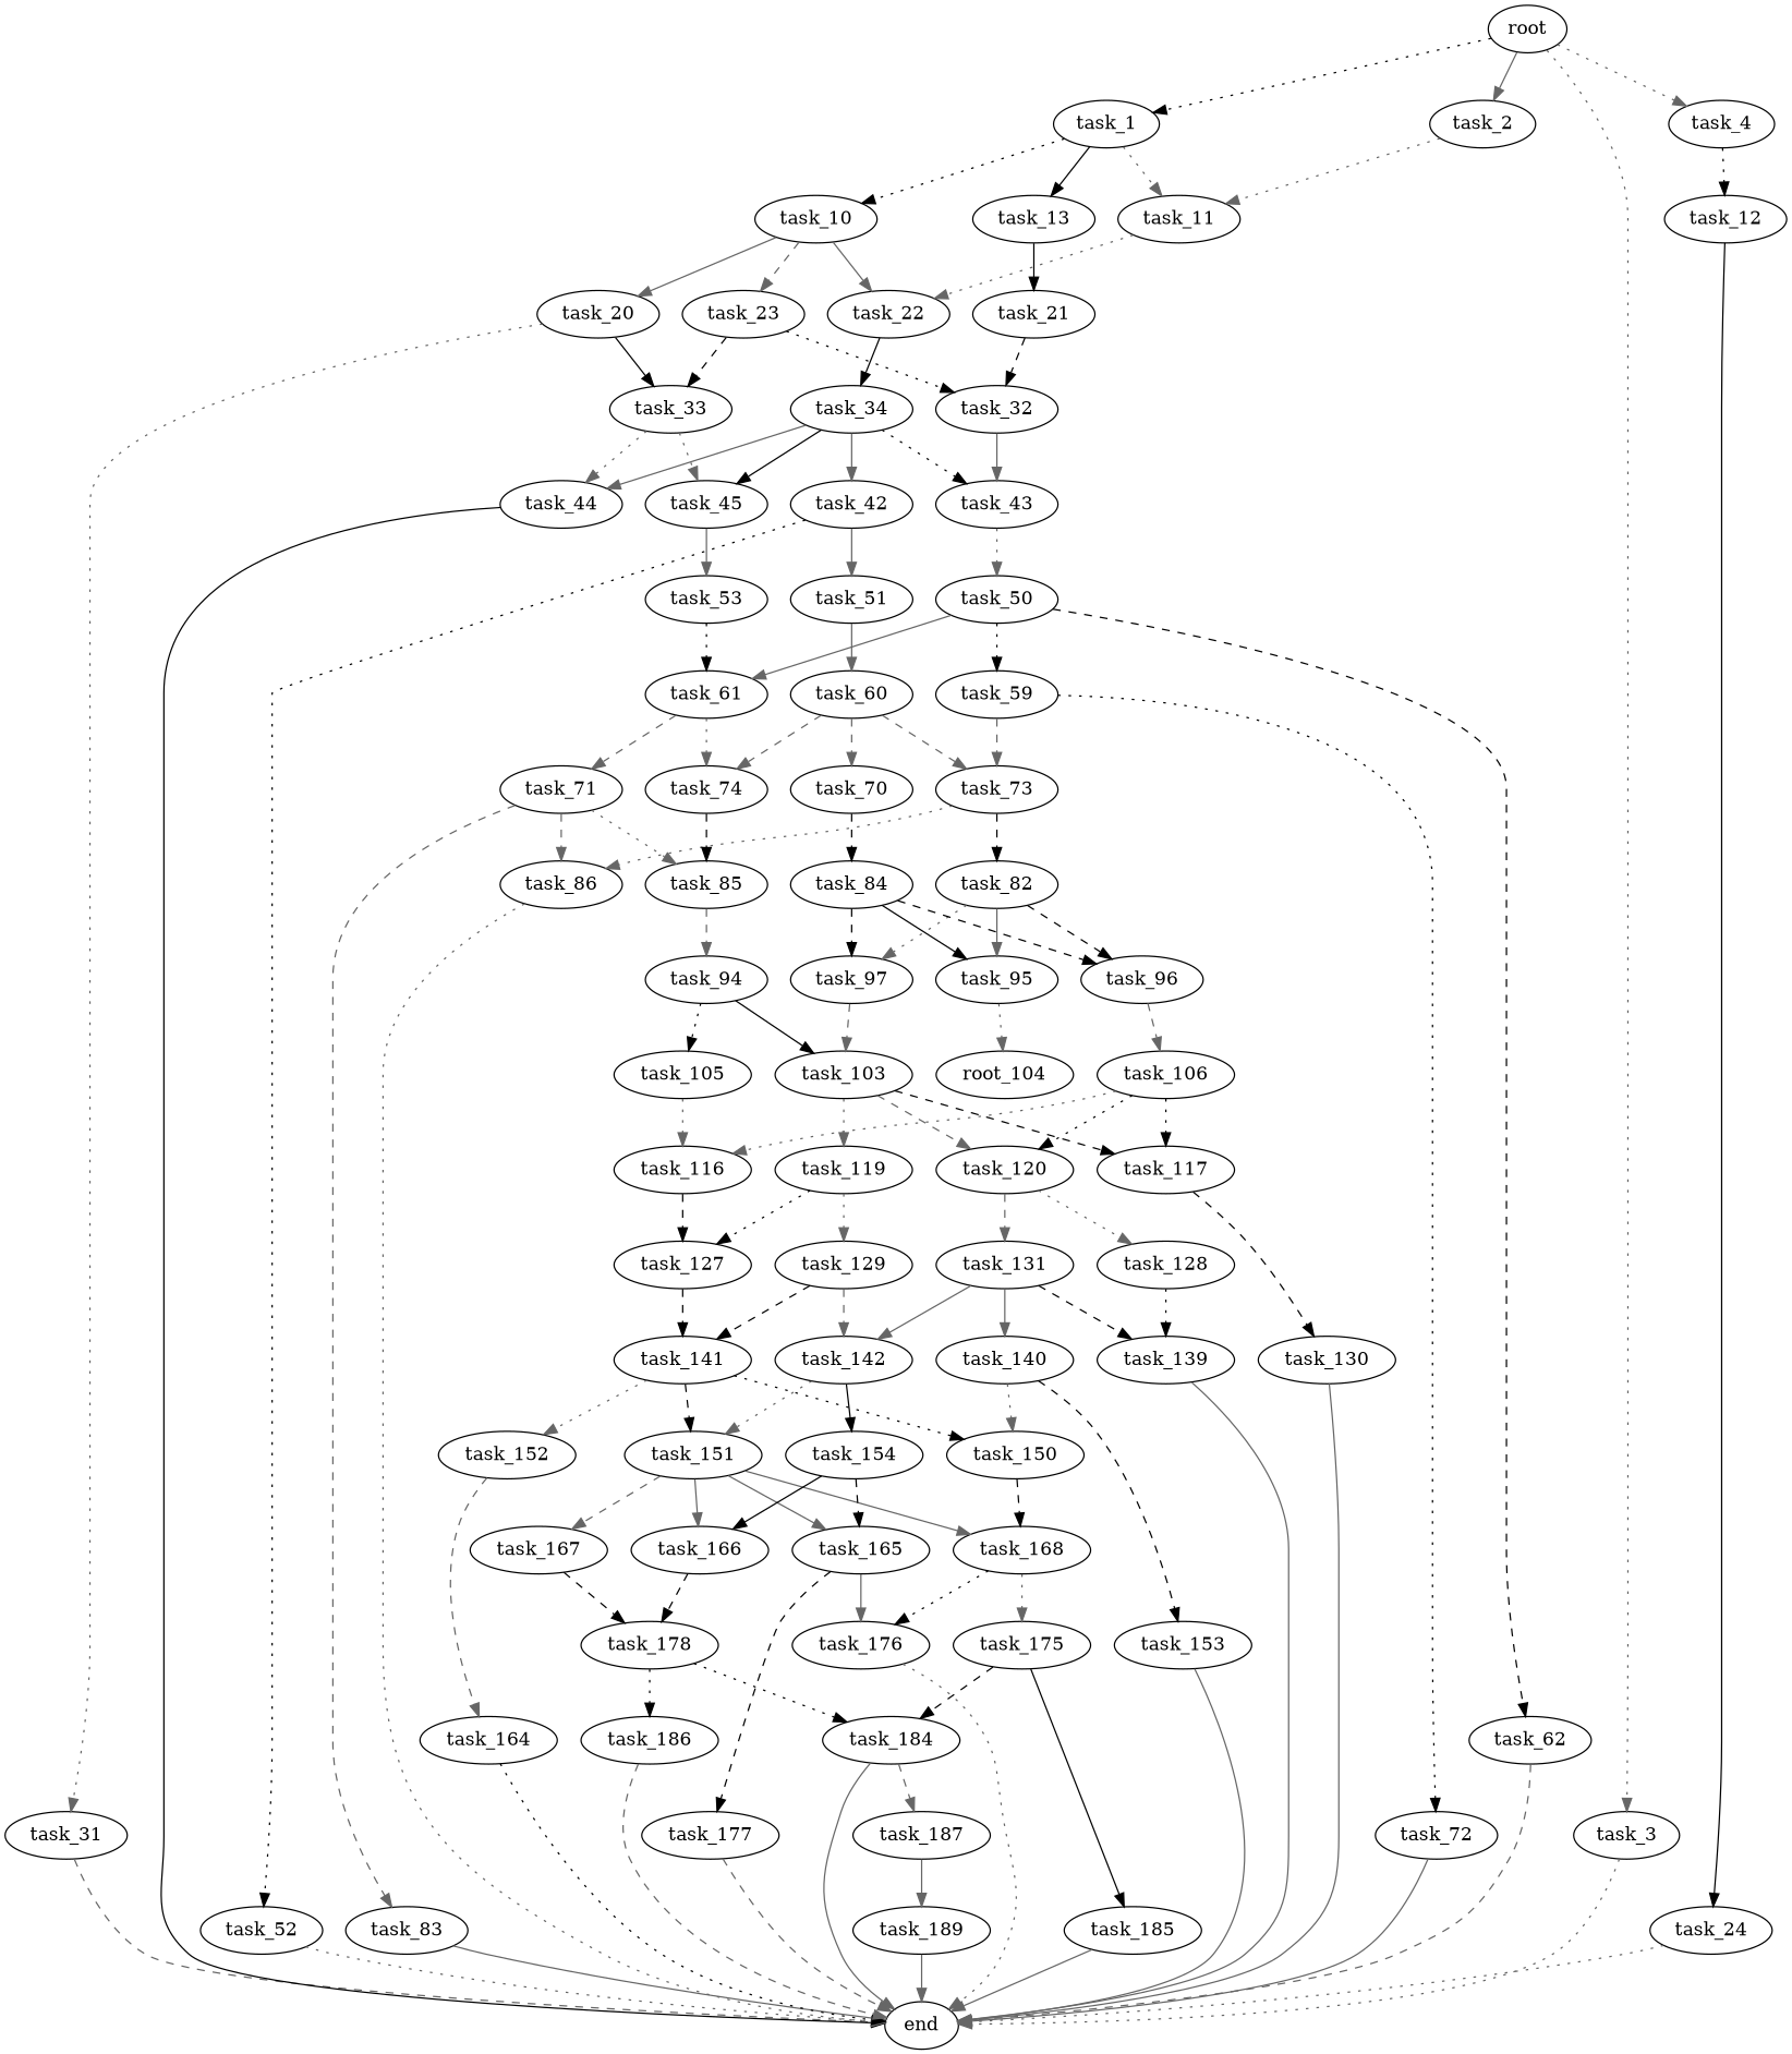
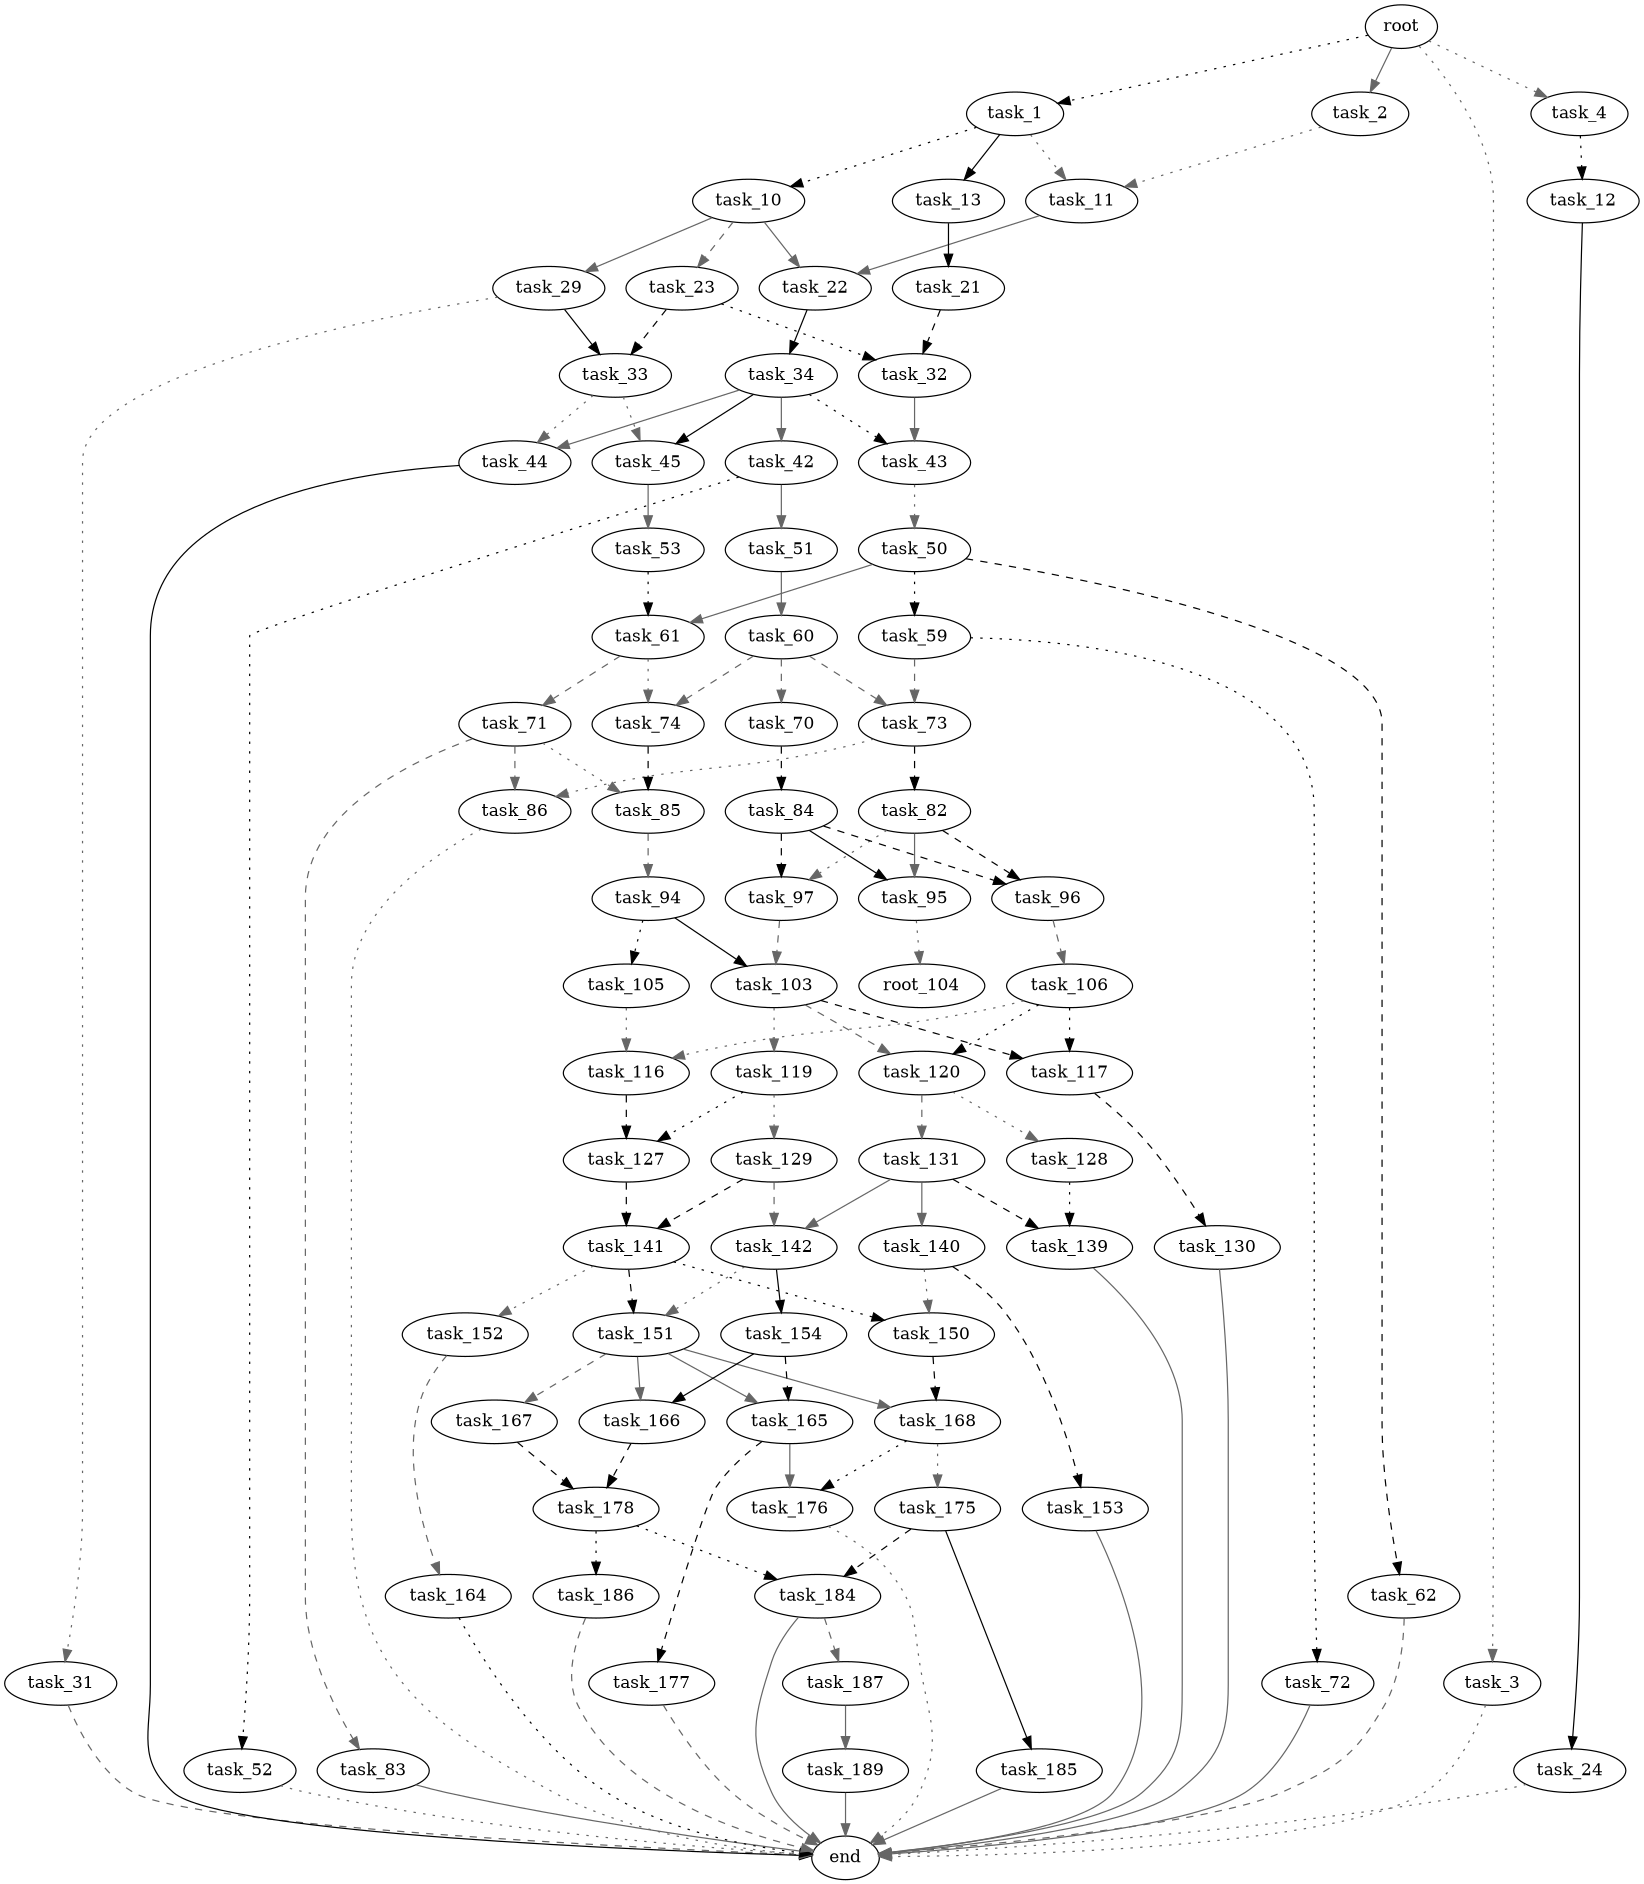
  digraph {
    edge [color=gray40 style=dotted]
    root
    task_1
    task_2
    task_3
    task_4
    task_10
    task_11
    task_13
    end
    task_12
-   task_20
+   task_20 [label=task_29]
    task_22
    task_23
    task_21
    task_24
    task_31
    task_33
    task_34
    task_32
    task_44
    task_45
    task_43
    task_42
    task_53
    task_50
    task_51
    task_52
    task_59
    task_61
    task_62
    task_60
    task_73
    task_74
    task_70
    task_72
    task_71
    task_86
    task_82
    task_85
    task_83
    task_84
    task_95
    task_96
    task_97
    task_94
    n46 [label=root_104]
    task_106
    task_103
    task_105
    task_117
    task_120
    task_116
    task_119
    task_130
    task_127
    task_129
    task_128
    task_131
    task_141
    task_142
    task_139
    task_140
    task_150
    task_151
    task_152
    task_154
    task_153
    task_168
    task_165
    task_166
    task_167
    task_164
    task_176
    task_175
    task_177
    task_178
    task_184
    task_185
    task_186
    task_187
    task_189
    root -> task_1 [color=black]
    root -> task_2 [style=solid]
    root -> task_3
    root -> task_4
    task_1 -> task_10 [color=black]
    task_1 -> task_11
    task_1 -> task_13 [color=black style=solid]
    task_2 -> task_11
    task_3 -> end
    task_4 -> task_12 [color=black]
    task_10 -> task_20 [style=solid]
    task_10 -> task_22 [style=solid]
    task_10 -> task_23 [style=dashed]
-   task_11 -> task_22
+   task_11 -> task_22 [style=solid]
    task_13 -> task_21 [color=black style=solid]
    task_12 -> task_24 [color=black style=solid]
    task_20 -> task_31
    task_20 -> task_33 [color=black style=solid]
    task_22 -> task_34 [color=black style=solid]
    task_23 -> task_33 [color=black style=dashed]
    task_23 -> task_32 [color=black]
    task_21 -> task_32 [color=black style=dashed]
    task_24 -> end
    task_31 -> end [style=dashed]
    task_33 -> task_44
    task_33 -> task_45
    task_34 -> task_44 [style=solid]
    task_34 -> task_45 [color=black style=solid]
    task_34 -> task_43 [color=black]
    task_34 -> task_42 [style=solid]
    task_32 -> task_43 [style=solid]
    task_44 -> end [color=black style=solid]
    task_45 -> task_53 [style=solid]
    task_43 -> task_50
    task_42 -> task_51 [style=solid]
    task_42 -> task_52 [color=black]
    task_53 -> task_61 [color=black]
    task_50 -> task_59 [color=black]
    task_50 -> task_61 [style=solid]
    task_50 -> task_62 [color=black style=dashed]
    task_51 -> task_60 [style=solid]
    task_52 -> end
    task_59 -> task_73 [style=dashed]
    task_59 -> task_72 [color=black]
    task_61 -> task_74
    task_61 -> task_71 [style=dashed]
    task_62 -> end [style=dashed]
    task_60 -> task_73 [style=dashed]
    task_60 -> task_74 [style=dashed]
    task_60 -> task_70 [style=dashed]
    task_73 -> task_86
    task_73 -> task_82 [color=black style=dashed]
    task_74 -> task_85 [color=black style=dashed]
    task_70 -> task_84 [color=black style=dashed]
    task_72 -> end [style=solid]
    task_71 -> task_86 [style=dashed]
    task_71 -> task_85
    task_71 -> task_83 [style=dashed]
    task_86 -> end
    task_82 -> task_95 [style=solid]
    task_82 -> task_96 [color=black style=dashed]
    task_82 -> task_97
    task_85 -> task_94 [style=dashed]
    task_83 -> end [style=solid]
    task_84 -> task_95 [color=black style=solid]
    task_84 -> task_96 [color=black style=dashed]
    task_84 -> task_97 [color=black style=dashed]
    task_95 -> n46
    task_96 -> task_106 [style=dashed]
    task_97 -> task_103 [style=dashed]
    task_94 -> task_103 [color=black style=solid]
    task_94 -> task_105 [color=black]
    task_106 -> task_117 [color=black]
    task_106 -> task_120 [color=black]
    task_106 -> task_116
    task_103 -> task_117 [color=black style=dashed]
    task_103 -> task_120 [style=dashed]
    task_103 -> task_119
    task_105 -> task_116
    task_117 -> task_130 [color=black style=dashed]
    task_120 -> task_128
    task_120 -> task_131 [style=dashed]
    task_116 -> task_127 [color=black style=dashed]
    task_119 -> task_127 [color=black]
    task_119 -> task_129
    task_130 -> end [style=solid]
    task_127 -> task_141 [color=black style=dashed]
    task_129 -> task_141 [color=black style=dashed]
    task_129 -> task_142 [style=dashed]
    task_128 -> task_139 [color=black]
    task_131 -> task_142 [style=solid]
    task_131 -> task_139 [color=black style=dashed]
    task_131 -> task_140 [style=solid]
    task_141 -> task_150 [color=black]
    task_141 -> task_151 [color=black style=dashed]
    task_141 -> task_152
    task_142 -> task_151
    task_142 -> task_154 [color=black style=solid]
    task_139 -> end [style=solid]
    task_140 -> task_150
    task_140 -> task_153 [color=black style=dashed]
    task_150 -> task_168 [color=black style=dashed]
    task_151 -> task_168 [style=solid]
    task_151 -> task_165 [style=solid]
    task_151 -> task_166 [style=solid]
    task_151 -> task_167 [style=dashed]
    task_152 -> task_164 [style=dashed]
    task_154 -> task_165 [color=black style=dashed]
    task_154 -> task_166 [color=black style=solid]
    task_153 -> end [style=solid]
    task_168 -> task_176 [color=black]
    task_168 -> task_175
    task_165 -> task_176 [style=solid]
    task_165 -> task_177 [color=black style=dashed]
    task_166 -> task_178 [color=black style=dashed]
    task_167 -> task_178 [color=black style=dashed]
    task_164 -> end [color=black]
    task_176 -> end
    task_175 -> task_184 [color=black style=dashed]
    task_175 -> task_185 [color=black style=solid]
    task_177 -> end [style=dashed]
    task_178 -> task_184 [color=black]
    task_178 -> task_186 [color=black]
    task_184 -> end [style=solid]
    task_184 -> task_187 [style=dashed]
    task_185 -> end [style=solid]
    task_186 -> end [style=dashed]
    task_187 -> task_189 [style=solid]
    task_189 -> end [style=solid]
  }
